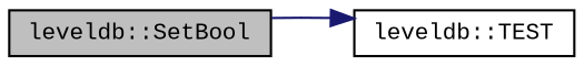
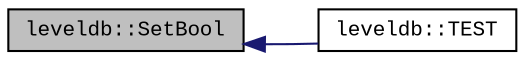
  digraph {
    rankdir=LR
    fontname="Liberation Mono"
    node [color=black fontname="Liberation Mono" fontsize=10 shape=record style=filled]
    n1 [fillcolor=grey75 fontcolor=black height=0.2 label="leveldb::SetBool" width=0.4]
    n2 [fillcolor=white height=0.2 label="leveldb::TEST" width=0.4]
-   n2 -> n1 [color=midnightblue dir=back fontname="Liberation Mono" fontsize=10 labelfontname=Helvetica labelfontsize=10 style=solid]
+   n1 -> n2 [color=midnightblue dir=back fontname="Liberation Mono" fontsize=10 labelfontname=Helvetica labelfontsize=10 style=solid]
  }
